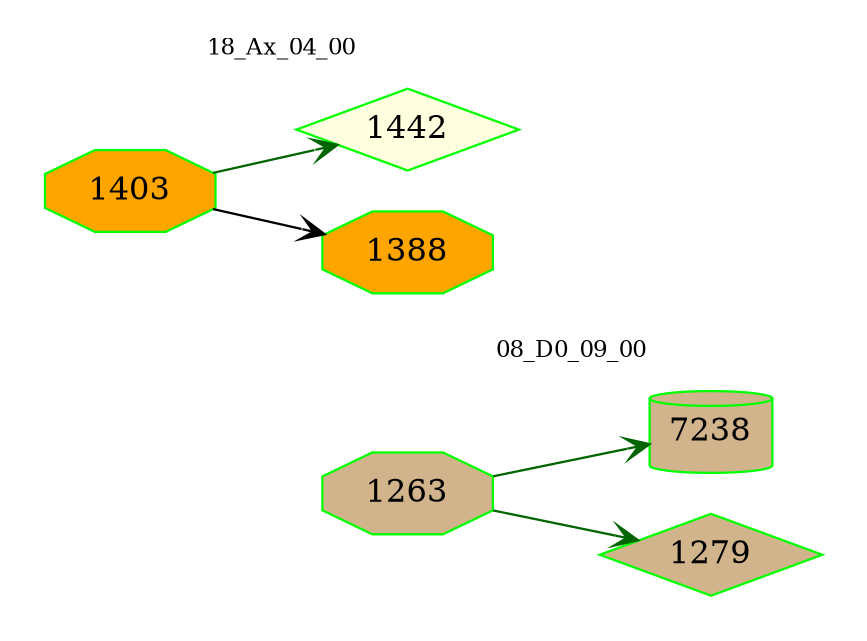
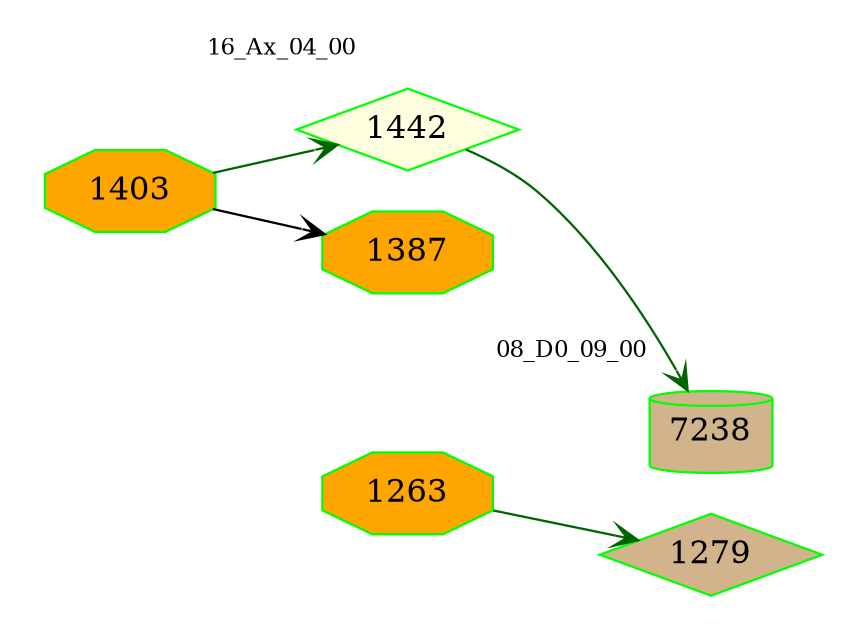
  digraph {
    rankdir=LR
    node [color=green fillcolor=orange shape=octagon style=filled]
    edge [arrowhead=vee color=darkgreen]
    n1 [label=1403]
-   n2 [label=1388]
+   n2 [label=1387]
    n3 [fillcolor=lightyellow label=1442 shape=diamond]
-   n4 [fillcolor=tan label=1263]
+   n4 [label=1263]
    n5 [fillcolor=tan label=7238 shape=cylinder]
    n6 [fillcolor=tan label=1279 shape=diamond]
    subgraph cluster_1 {
      color=white
      fontsize=10
-     label="18_Ax_04_00"
+     label="16_Ax_04_00"
      n1
      n2
      n3
    }
    subgraph cluster_2 {
      color=white
      fontsize=10
      label="08_D0_09_00"
      n4
      n5
      n6
    }
    n1 -> n2 [color=black]
    n1 -> n3
-   n4 -> n5
+   n3 -> n5
    n4 -> n6
  }
